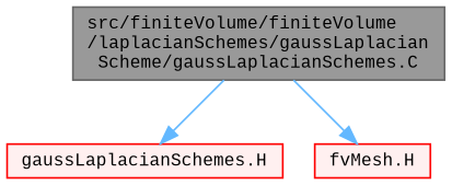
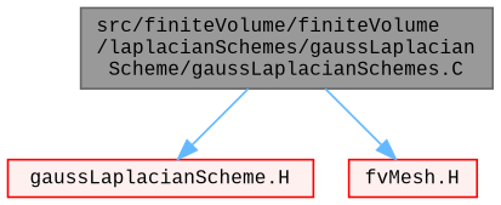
  digraph {
    fontname="Liberation Mono"
    node [color=red fillcolor="#FFF0F0" fontname="Liberation Mono" fontsize=10 shape=box style=filled]
    edge [color=steelblue1 fontname="Liberation Mono" fontsize=10 labelfontname=Helvetica labelfontsize=10 style=solid]
    n1 [color=gray40 fillcolor=grey60 fontcolor=black height=0.2 label="src/finiteVolume/finiteVolume\l/laplacianSchemes/gaussLaplacian\lScheme/gaussLaplacianSchemes.C" width=0.4]
-   n2 [height=0.2 label="gaussLaplacianSchemes.H" width=0.4]
+   n2 [height=0.2 label="gaussLaplacianScheme.H" width=0.4]
    n3 [height=0.2 label="fvMesh.H" width=0.4]
    n1 -> n2
    n1 -> n3
  }
